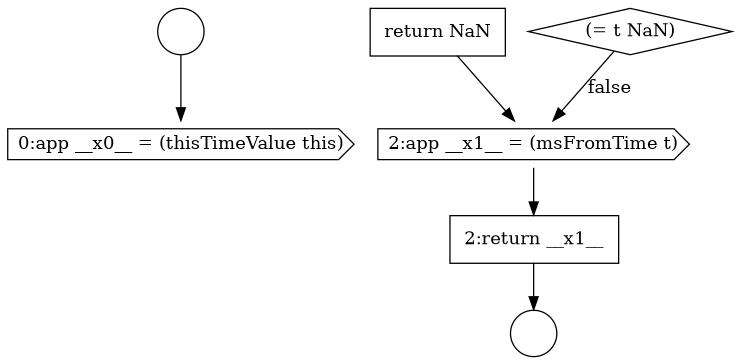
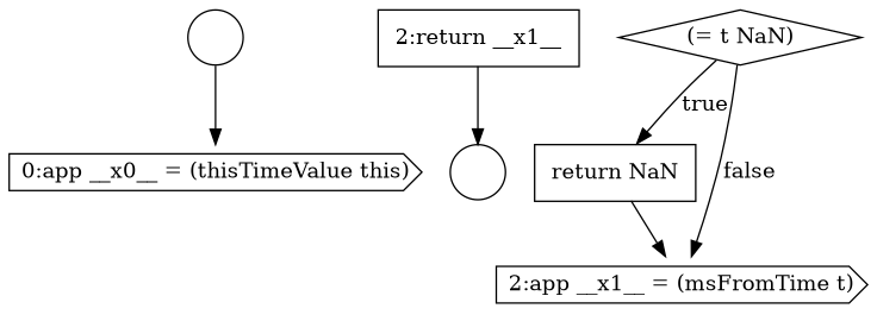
  digraph {
    node [color=black fillcolor=white shape=circle style=filled]
    edge [color=black]
    n1 [label=" "]
    n2 [label=<<font color="black">0:app __x0__ = (thisTimeValue this)</font>> shape=cds]
    n3 [label=" "]
    n4 [label=<<font color="black">     <table border="0" cellborder="1" cellspacing="0" cellpadding="10">       <tr><td align="left">return NaN</td></tr>     </table>   </font>> margin=0 shape=none]
    n5 [label=<<font color="black">2:app __x1__ = (msFromTime t)</font>> shape=cds]
    n6 [label=<<font color="black">     <table border="0" cellborder="1" cellspacing="0" cellpadding="10">       <tr><td align="left">2:return __x1__</td></tr>     </table>   </font>> margin=0 shape=none]
    n7 [label=<<font color="black">(= t NaN)</font>> shape=diamond]
    n1 -> n2
    n4 -> n5
-   n5 -> n6
    n6 -> n3
+   n7 -> n4 [label=<<font color="black">true</font>>]
    n7 -> n5 [label=<<font color="black">false</font>>]
  }
